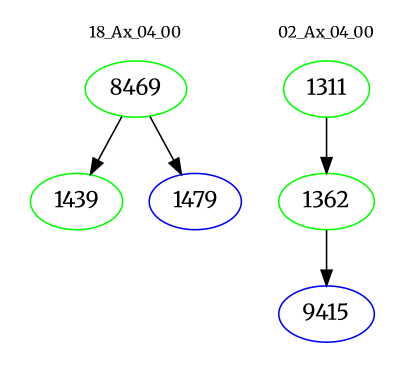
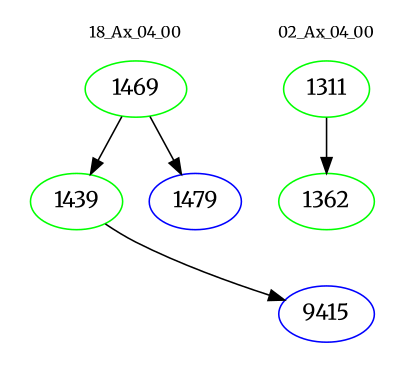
  digraph {
    fontname=Merriweather
    node [color=green fontname=Merriweather]
    edge [color=black fontname=Merriweather]
    n1 [label=1362]
    n2 [label=1311]
    n3 [color=blue label=9415]
-   n4 [label=8469]
+   n4 [label=1469]
    n5 [label=1439]
    n6 [color=blue label=1479]
    subgraph cluster_1 {
      color=white
      fontsize=10
      label="02_Ax_04_00"
      n1
      n2
      n3
    }
    subgraph cluster_2 {
      color=white
      fontsize=10
      label="18_Ax_04_00"
      n4
      n5
      n6
    }
-   n1 -> n3
+   n5 -> n3
    n2 -> n1
    n4 -> n5
    n4 -> n6
  }
